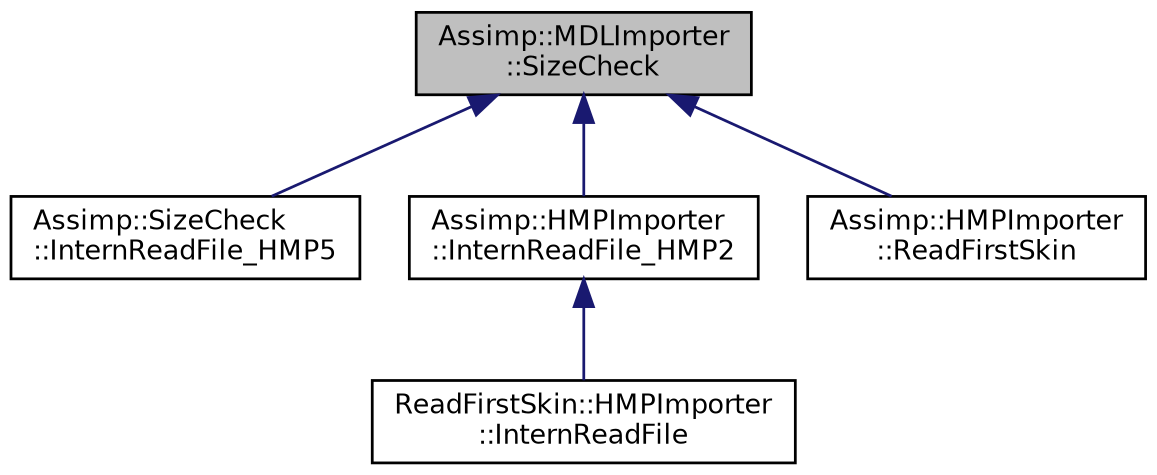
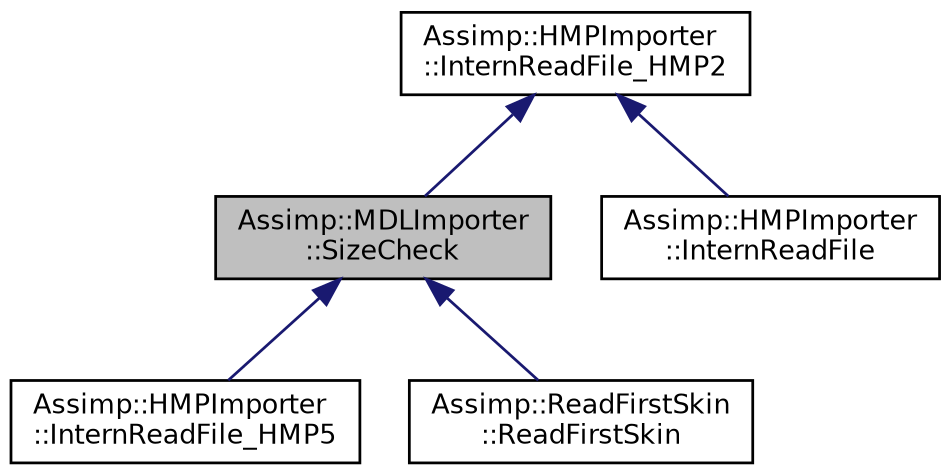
  digraph {
    rankdir=TB
    node [color=black fillcolor=white fontname=Helvetica fontsize=10 shape=record style=filled]
    edge [color=midnightblue dir=back fontname=Helvetica fontsize=10 labelfontname=Helvetica labelfontsize=10 style=solid]
    n1 [fillcolor=grey75 fontcolor=black height=0.2 label="Assimp::MDLImporter\l::SizeCheck" width=0.4]
-   n2 [height=0.2 label="Assimp::SizeCheck\l::InternReadFile_HMP5" width=0.4]
+   n2 [height=0.2 label="Assimp::HMPImporter\l::InternReadFile_HMP5" width=0.4]
    n3 [height=0.2 label="Assimp::HMPImporter\l::InternReadFile_HMP2" width=0.4]
-   n4 [height=0.2 label="Assimp::HMPImporter\l::ReadFirstSkin" width=0.4]
-   n5 [height=0.2 label="ReadFirstSkin::HMPImporter\l::InternReadFile" width=0.4]
+   n4 [height=0.2 label="Assimp::ReadFirstSkin\l::ReadFirstSkin" width=0.4]
+   n5 [height=0.2 label="Assimp::HMPImporter\l::InternReadFile" width=0.4]
    n1 -> n2
-   n1 -> n3
+   n3 -> n1
    n1 -> n4
    n3 -> n5
  }
